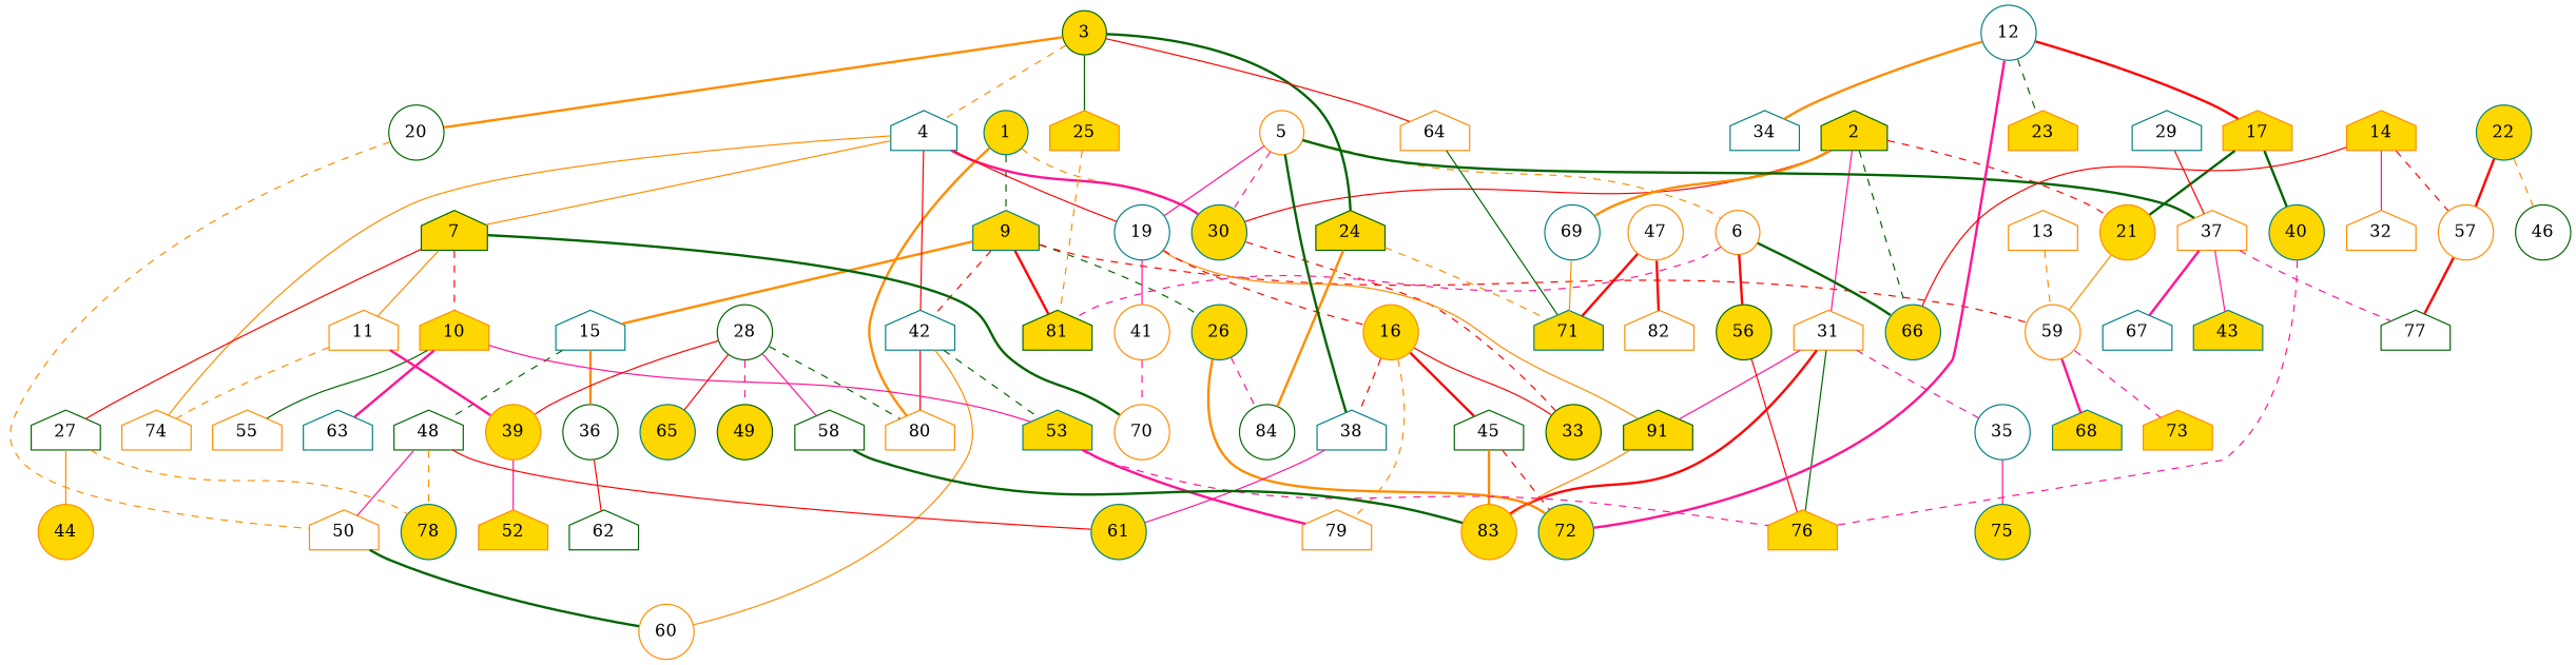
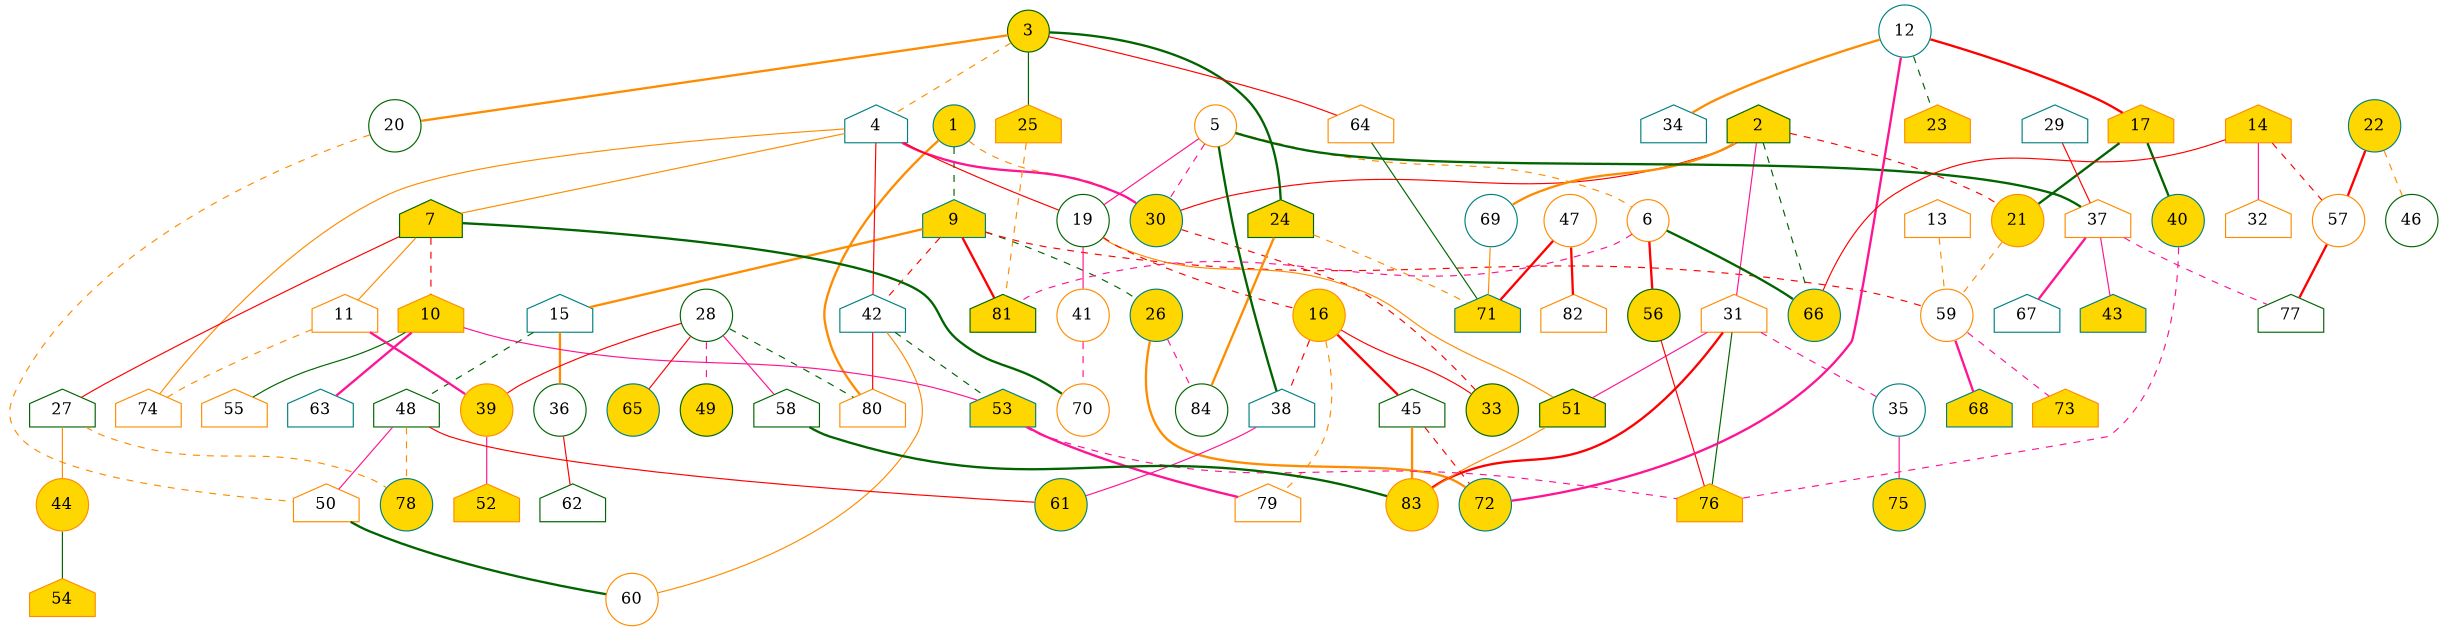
  graph {
    node [color=darkorange fillcolor=white shape=house style=filled]
    edge [color=red style=dashed weight=1.0]
    1 [color=teal fillcolor=gold shape=circle]
    9 [color=teal fillcolor=gold]
    30 [color=teal fillcolor=gold shape=circle]
    80
    42 [color=teal]
    81 [color=darkgreen fillcolor=gold]
    15 [color=teal]
    26 [color=teal fillcolor=gold shape=circle]
    59 [shape=circle]
    33 [color=darkgreen fillcolor=gold shape=circle]
    2 [color=darkgreen fillcolor=gold]
    21 [fillcolor=gold shape=circle]
    31
    66 [color=teal fillcolor=gold shape=circle]
    69 [color=teal shape=circle]
-   51 [color=darkgreen fillcolor=gold label=91]
+   51 [color=darkgreen fillcolor=gold]
    35 [color=teal shape=circle]
    76 [fillcolor=gold]
    83 [fillcolor=gold shape=circle]
    71 [color=teal fillcolor=gold]
    3 [color=darkgreen fillcolor=gold shape=circle]
    4 [color=teal]
    20 [color=darkgreen shape=circle]
    24 [color=darkgreen fillcolor=gold]
    25 [fillcolor=gold]
    64
    7 [color=darkgreen fillcolor=gold]
-   19 [color=teal shape=circle]
+   19 [color=darkgreen shape=circle]
    74
    50
    84 [color=darkgreen shape=circle]
    10 [fillcolor=gold]
    11
    27 [color=darkgreen]
    70 [shape=circle]
    16 [fillcolor=gold shape=circle]
    38 [color=teal]
    45 [color=darkgreen]
    79
    41 [shape=circle]
    32
    53 [color=teal fillcolor=gold]
    60 [shape=circle]
    5 [shape=circle]
    6 [shape=circle]
    37
    56 [color=darkgreen fillcolor=gold shape=circle]
    43 [color=teal fillcolor=gold]
    67 [color=teal]
    77 [color=darkgreen]
    61 [color=teal fillcolor=gold shape=circle]
    55
    63 [color=teal]
    39 [fillcolor=gold shape=circle]
    44 [fillcolor=gold shape=circle]
    78 [color=teal fillcolor=gold shape=circle]
    46 [color=darkgreen shape=circle]
    36 [color=darkgreen shape=circle]
    48 [color=darkgreen]
    72 [color=teal fillcolor=gold shape=circle]
    68 [color=teal fillcolor=gold]
    73 [fillcolor=gold]
    52 [fillcolor=gold]
    12 [color=teal shape=circle]
    17 [fillcolor=gold]
    23 [fillcolor=gold]
    34 [color=teal]
    40 [color=teal fillcolor=gold shape=circle]
    13
    14 [fillcolor=gold]
    57 [shape=circle]
    62 [color=darkgreen]
    22 [color=teal fillcolor=gold shape=circle]
+   54 [fillcolor=gold]
    28 [color=darkgreen shape=circle]
    49 [color=darkgreen fillcolor=gold shape=circle]
    58 [color=darkgreen]
    65 [color=teal fillcolor=gold shape=circle]
    29 [color=teal]
    75 [color=teal fillcolor=gold shape=circle]
    47 [shape=circle]
    82
    1 -- 9 [color=darkgreen]
    1 -- 30 [color=darkorange]
    1 -- 80 [color=darkorange style=bold]
    9 -- 42
    9 -- 81 [style=bold]
    9 -- 15 [color=darkorange style=bold]
    9 -- 26 [color=darkgreen]
    9 -- 59
    30 -- 33
    42 -- 80 [style=solid]
    42 -- 53 [color=darkgreen]
    42 -- 60 [color=darkorange style=solid]
    15 -- 36 [color=darkorange style=bold]
    15 -- 48 [color=darkgreen]
    26 -- 84 [color=deeppink]
    26 -- 72 [color=darkorange style=bold]
    59 -- 68 [color=deeppink style=bold]
    59 -- 73 [color=deeppink]
    2 -- 30 [style=solid]
    2 -- 21
    2 -- 31 [color=deeppink style=solid]
    2 -- 66 [color=darkgreen]
    2 -- 69 [color=darkorange style=bold]
-   21 -- 59 [color=darkorange style=solid]
+   21 -- 59 [color=darkorange]
    31 -- 51 [color=deeppink style=solid]
    31 -- 35 [color=deeppink]
    31 -- 76 [color=darkgreen style=solid]
    31 -- 83 [style=bold]
    69 -- 71 [color=darkorange style=solid]
    51 -- 83 [color=darkorange style=solid]
    35 -- 75 [color=deeppink style=solid]
    3 -- 4 [color=darkorange]
    3 -- 20 [color=darkorange style=bold]
    3 -- 24 [color=darkgreen style=bold]
    3 -- 25 [color=darkgreen style=solid]
    3 -- 64 [style=solid]
    4 -- 30 [color=deeppink style=bold]
    4 -- 42 [style=solid]
    4 -- 7 [color=darkorange style=solid]
    4 -- 19 [style=solid]
    4 -- 74 [color=darkorange style=solid]
    20 -- 50 [color=darkorange]
    24 -- 71 [color=darkorange]
    24 -- 84 [color=darkorange style=bold]
    25 -- 81 [color=darkorange]
    64 -- 71 [color=darkgreen style=solid]
    7 -- 10
    7 -- 11 [color=darkorange style=solid]
    7 -- 27 [style=solid]
    7 -- 70 [color=darkgreen style=bold]
    19 -- 51 [color=darkorange style=solid]
    19 -- 16
    19 -- 41 [color=deeppink style=solid]
    50 -- 60 [color=darkgreen style=bold]
    10 -- 53 [color=deeppink style=solid]
    10 -- 55 [color=darkgreen style=solid]
    10 -- 63 [color=deeppink style=bold]
    11 -- 74 [color=darkorange]
    11 -- 39 [color=deeppink style=bold]
    27 -- 44 [color=darkorange style=solid]
    27 -- 78 [color=darkorange]
    16 -- 33 [style=solid]
    16 -- 38
    16 -- 45 [style=bold]
    16 -- 79 [color=darkorange]
    38 -- 61 [color=deeppink style=solid]
    45 -- 83 [color=darkorange style=bold]
    45 -- 72
    41 -- 70 [color=deeppink]
    53 -- 76 [color=deeppink]
    53 -- 79 [color=deeppink style=bold]
    5 -- 30 [color=deeppink]
    5 -- 19 [color=deeppink style=solid]
    5 -- 38 [color=darkgreen style=bold]
    5 -- 6 [color=darkorange]
    5 -- 37 [color=darkgreen style=bold]
    6 -- 81 [color=deeppink]
    6 -- 66 [color=darkgreen style=bold]
    6 -- 56 [style=bold]
    37 -- 43 [color=deeppink style=solid]
    37 -- 67 [color=deeppink style=bold]
    37 -- 77 [color=deeppink]
    56 -- 76 [style=solid]
    39 -- 52 [color=deeppink style=solid]
+   44 -- 54 [color=darkgreen style=solid]
    36 -- 62 [style=solid]
    48 -- 50 [color=deeppink style=solid]
    48 -- 61 [style=solid]
    48 -- 78 [color=darkorange]
    12 -- 72 [color=deeppink style=bold]
    12 -- 17 [style=bold]
    12 -- 23 [color=darkgreen]
    12 -- 34 [color=darkorange style=bold]
    17 -- 21 [color=darkgreen style=bold]
    17 -- 40 [color=darkgreen style=bold]
    40 -- 76 [color=deeppink]
    13 -- 59 [color=darkorange]
    14 -- 66 [style=solid]
    14 -- 32 [color=deeppink style=solid]
    14 -- 57
    57 -- 77 [style=bold]
    22 -- 46 [color=darkorange]
    22 -- 57 [style=bold]
    28 -- 80 [color=darkgreen]
    28 -- 39 [style=solid]
    28 -- 49 [color=deeppink]
    28 -- 58 [color=deeppink style=solid]
    28 -- 65 [style=solid]
    58 -- 83 [color=darkgreen style=bold]
    29 -- 37 [style=solid]
    47 -- 71 [style=bold]
    47 -- 82 [style=bold]
  }
